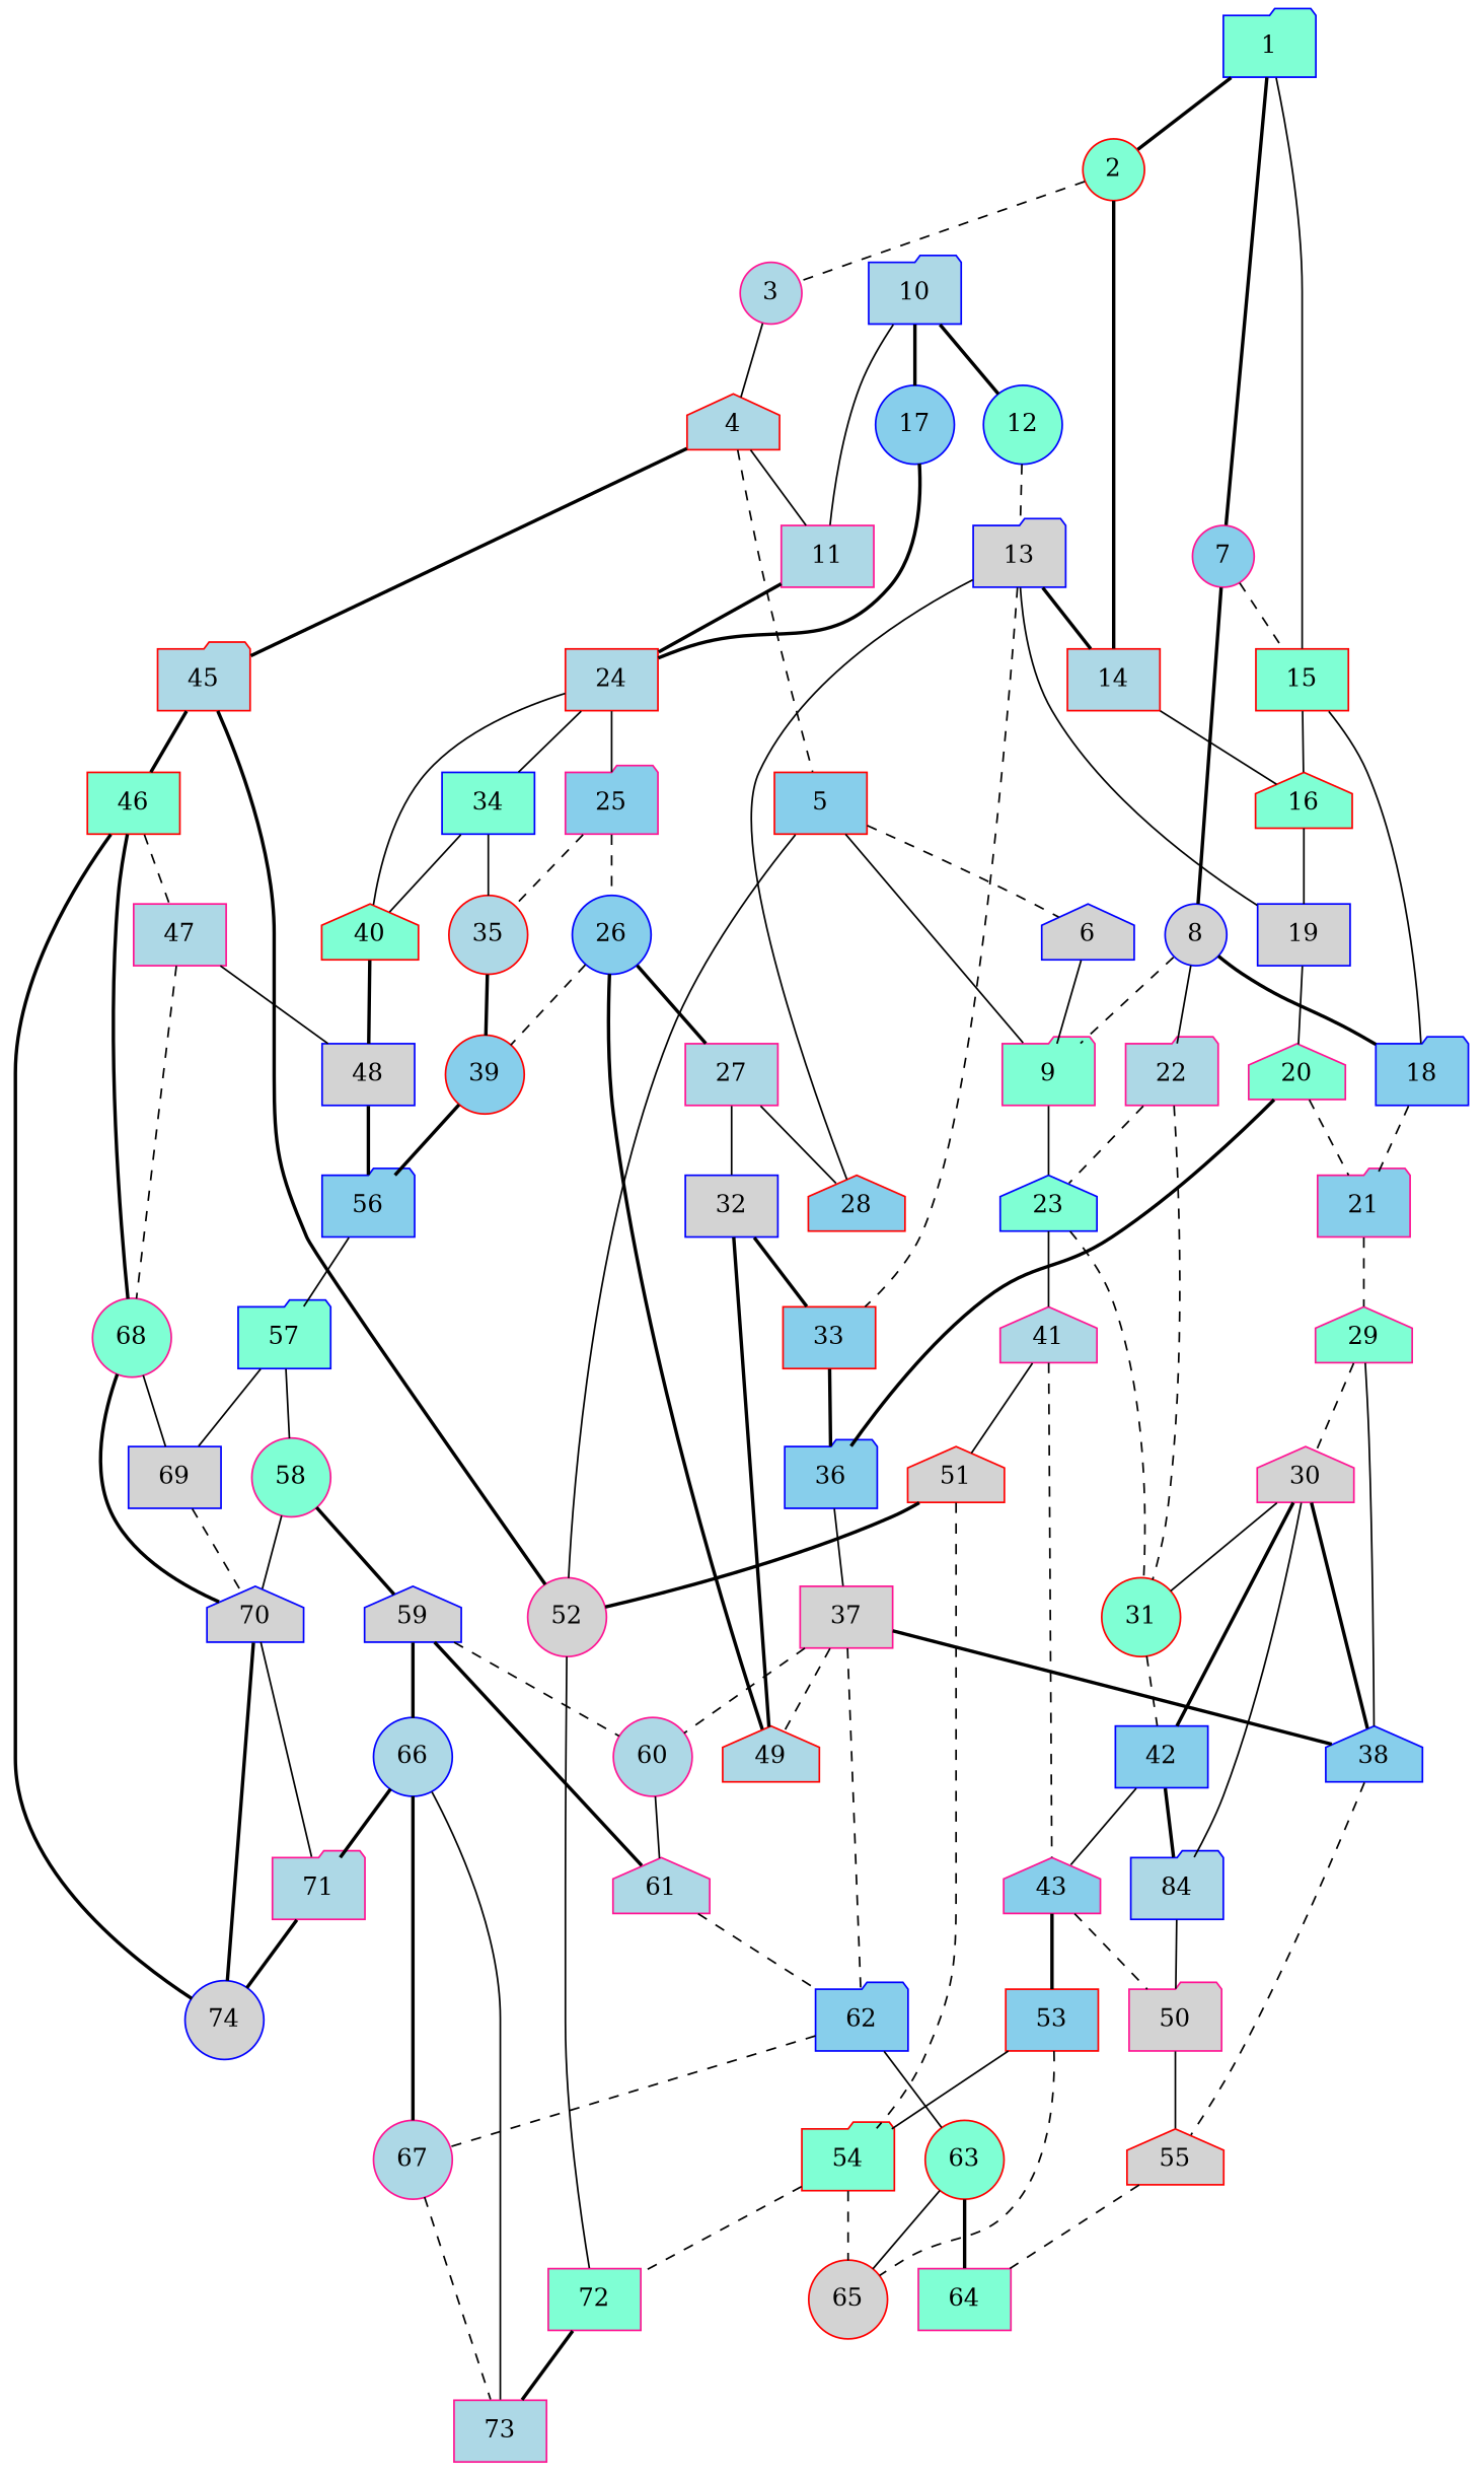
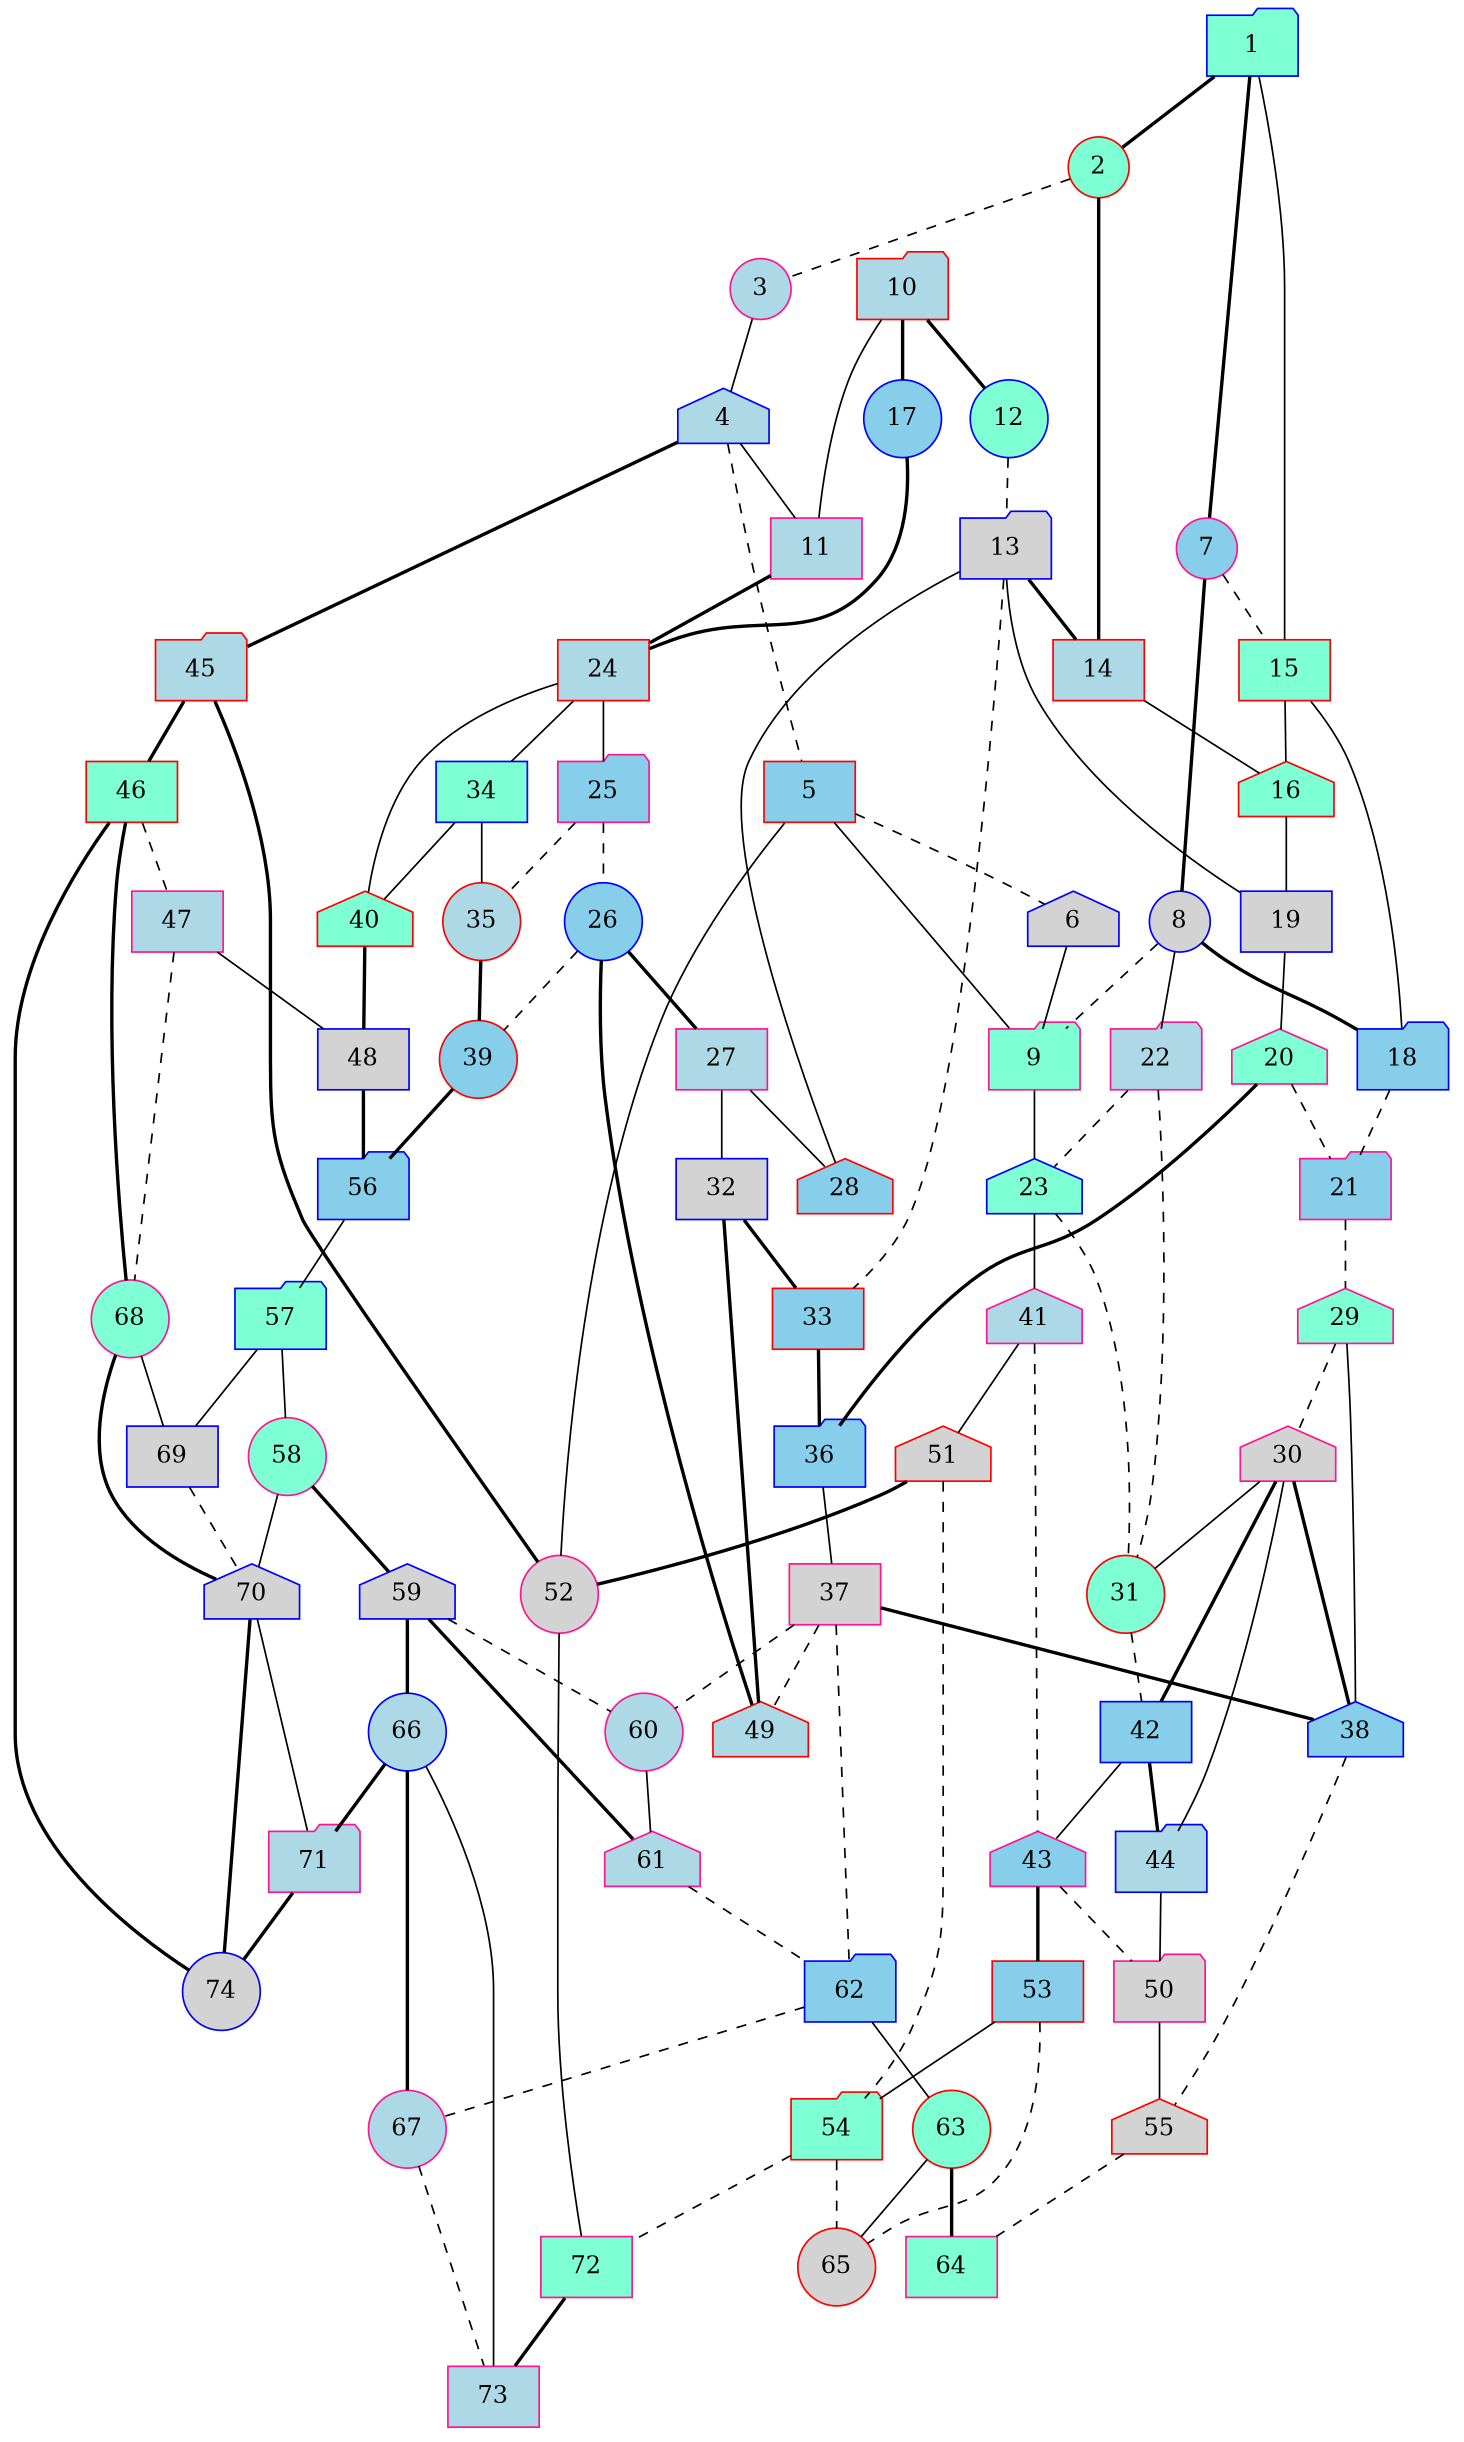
  graph {
    node [color=deeppink fillcolor=aquamarine shape=box style=filled]
    edge [style=solid weight=1.0]
    1 [color=blue shape=folder]
    2 [color=red shape=circle]
    7 [fillcolor=skyblue shape=circle]
    15 [color=red]
    3 [fillcolor=lightblue shape=circle]
    14 [color=red fillcolor=lightblue]
    8 [color=blue fillcolor=lightgrey shape=circle]
    18 [color=blue fillcolor=skyblue shape=folder]
    16 [color=red shape=house]
-   4 [color=red fillcolor=lightblue shape=house]
+   4 [color=blue fillcolor=lightblue shape=house]
    5 [color=red fillcolor=skyblue]
    11 [fillcolor=lightblue]
    45 [color=red fillcolor=lightblue shape=folder]
    6 [color=blue fillcolor=lightgrey shape=house]
    9 [shape=folder]
    52 [fillcolor=lightgrey shape=circle]
    24 [color=red fillcolor=lightblue]
    46 [color=red]
    23 [color=blue shape=house]
    72
    22 [fillcolor=lightblue shape=folder]
    21 [fillcolor=skyblue shape=folder]
    31 [color=red shape=circle]
    41 [fillcolor=lightblue shape=house]
-   10 [color=blue fillcolor=lightblue shape=folder]
+   10 [color=red fillcolor=lightblue shape=folder]
    12 [color=blue shape=circle]
    17 [color=blue fillcolor=skyblue shape=circle]
    13 [color=blue fillcolor=lightgrey shape=folder]
    25 [fillcolor=skyblue shape=folder]
    34 [color=blue]
    40 [color=red shape=house]
    19 [color=blue fillcolor=lightgrey]
    28 [color=red fillcolor=skyblue shape=house]
    33 [color=red fillcolor=skyblue]
    20 [shape=house]
    36 [color=blue fillcolor=skyblue shape=folder]
    29 [shape=house]
    37 [fillcolor=lightgrey]
    30 [fillcolor=lightgrey shape=house]
    38 [color=blue fillcolor=skyblue shape=house]
    42 [color=blue fillcolor=skyblue]
    43 [fillcolor=skyblue shape=house]
    51 [color=red fillcolor=lightgrey shape=house]
    26 [color=blue fillcolor=skyblue shape=circle]
    35 [color=red fillcolor=lightblue shape=circle]
    48 [color=blue fillcolor=lightgrey]
    27 [fillcolor=lightblue]
    39 [color=red fillcolor=skyblue shape=circle]
    49 [color=red fillcolor=lightblue shape=house]
    32 [color=blue fillcolor=lightgrey]
    56 [color=blue fillcolor=skyblue shape=folder]
-   44 [color=blue fillcolor=lightblue shape=folder label=84]
+   44 [color=blue fillcolor=lightblue shape=folder]
    55 [color=red fillcolor=lightgrey shape=house]
    50 [fillcolor=lightgrey shape=folder]
    60 [fillcolor=lightblue shape=circle]
    62 [color=blue fillcolor=skyblue shape=folder]
    61 [fillcolor=lightblue shape=house]
    63 [color=red shape=circle]
    67 [fillcolor=lightblue shape=circle]
    64
    57 [color=blue shape=folder]
    53 [color=red fillcolor=skyblue]
    54 [color=red shape=folder]
    65 [color=red fillcolor=lightgrey shape=circle]
    47 [fillcolor=lightblue]
    68 [shape=circle]
    74 [color=blue fillcolor=lightgrey shape=circle]
    69 [color=blue fillcolor=lightgrey]
    70 [color=blue fillcolor=lightgrey shape=house]
    73 [fillcolor=lightblue]
    58 [shape=circle]
    59 [color=blue fillcolor=lightgrey shape=house]
    66 [color=blue fillcolor=lightblue shape=circle]
    71 [fillcolor=lightblue shape=folder]
    1 -- 2 [style=bold]
    1 -- 7 [style=bold]
    1 -- 15 [weight=2.0]
    2 -- 3 [style=dashed]
    2 -- 14 [style=bold]
    7 -- 15 [style=dashed]
    7 -- 8 [style=bold]
    15 -- 18
    15 -- 16
    3 -- 4
    14 -- 16
    8 -- 18 [style=bold]
    8 -- 9 [style=dashed weight=2.0]
    8 -- 22
    18 -- 21 [style=dashed]
    16 -- 19
    4 -- 5 [style=dashed]
    4 -- 11
    4 -- 45 [style=bold]
    5 -- 6 [style=dashed]
    5 -- 9
    5 -- 52
    11 -- 24 [style=bold]
    45 -- 52 [style=bold]
    45 -- 46 [style=bold weight=2.0]
    6 -- 9
    9 -- 23 [weight=2.0]
    52 -- 72
    24 -- 25
    24 -- 34
    24 -- 40
    46 -- 47 [style=dashed]
    46 -- 68 [style=bold weight=2.0]
    46 -- 74 [style=bold]
    23 -- 31 [style=dashed]
    23 -- 41 [weight=2.0]
    72 -- 73 [style=bold]
    22 -- 23 [style=dashed]
    22 -- 31 [style=dashed]
    21 -- 29 [style=dashed]
    31 -- 42 [style=dashed]
    41 -- 43 [style=dashed]
    41 -- 51
    10 -- 11
    10 -- 12 [style=bold weight=2.0]
    10 -- 17 [style=bold weight=2.0]
    12 -- 13 [style=dashed weight=2.0]
    17 -- 24 [style=bold]
    13 -- 14 [style=bold]
    13 -- 19
    13 -- 28
    13 -- 33 [style=dashed]
    25 -- 26 [style=dashed]
    25 -- 35 [style=dashed]
    34 -- 40
    34 -- 35 [weight=4.0]
    40 -- 48 [style=bold]
    19 -- 20
    33 -- 36 [style=bold]
    20 -- 21 [style=dashed]
    20 -- 36 [style=bold]
    36 -- 37
    29 -- 30 [style=dashed]
    29 -- 38
    37 -- 38 [style=bold weight=2.0]
    37 -- 49 [style=dashed]
    37 -- 60 [style=dashed]
    37 -- 62 [style=dashed]
    30 -- 31 [weight=2.0]
    30 -- 38 [style=bold]
    30 -- 42 [style=bold]
    30 -- 44
    38 -- 55 [style=dashed]
    42 -- 43 [weight=2.0]
    42 -- 44 [style=bold weight=2.0]
    43 -- 50 [style=dashed]
    43 -- 53 [style=bold]
    51 -- 52 [style=bold]
    51 -- 54 [style=dashed]
    26 -- 27 [style=bold weight=2.0]
    26 -- 39 [style=dashed]
    26 -- 49 [style=bold]
    35 -- 39 [style=bold]
    48 -- 56 [style=bold]
    27 -- 28 [weight=2.0]
    27 -- 32 [weight=2.0]
    39 -- 56 [style=bold]
    32 -- 33 [style=bold weight=2.0]
    32 -- 49 [style=bold]
    56 -- 57
    44 -- 50
    55 -- 64 [style=dashed]
    50 -- 55
    60 -- 61
    62 -- 63 [weight=2.0]
    62 -- 67 [style=dashed]
    61 -- 62 [style=dashed]
    63 -- 64 [style=bold weight=2.0]
    63 -- 65 [weight=2.0]
    67 -- 73 [style=dashed]
    57 -- 69
    57 -- 58
    53 -- 54
    53 -- 65 [style=dashed]
    54 -- 72 [style=dashed]
    54 -- 65 [style=dashed weight=3.0]
    47 -- 48
    47 -- 68 [style=dashed]
    68 -- 69 [weight=2.0]
    68 -- 70 [style=bold]
    69 -- 70 [style=dashed]
    70 -- 74 [style=bold]
    70 -- 71
    58 -- 70 [weight=2.0]
    58 -- 59 [style=bold]
    59 -- 60 [style=dashed]
    59 -- 61 [style=bold]
    59 -- 66 [style=bold weight=2.0]
    66 -- 67 [style=bold]
    66 -- 73
    66 -- 71 [style=bold weight=2.0]
    71 -- 74 [style=bold]
  }
